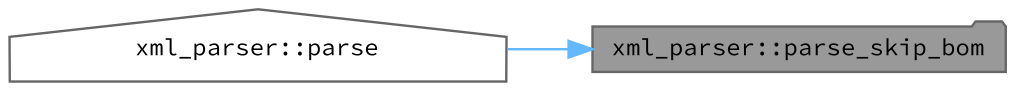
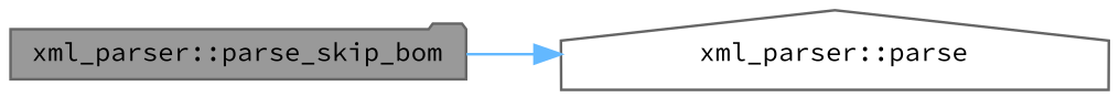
  digraph {
    rankdir=RL
    fontname="Source Code Pro"
    node [fontname="Source Code Pro" fontsize=10 style=filled]
    n1 [color=gray40 fillcolor=grey60 fontcolor=black height=0.2 label="xml_parser::parse_skip_bom" shape=folder width=0.4]
    n2 [color=grey40 fillcolor=white height=0.2 label="xml_parser::parse" shape=house width=0.4]
-   n1 -> n2 [color=steelblue1 dir=back fontname="Source Code Pro" fontsize=10 labelfontname=Helvetica labelfontsize=10 style=solid]
+   n2 -> n1 [color=steelblue1 dir=back fontname="Source Code Pro" fontsize=10 labelfontname=Helvetica labelfontsize=10 style=solid]
  }
